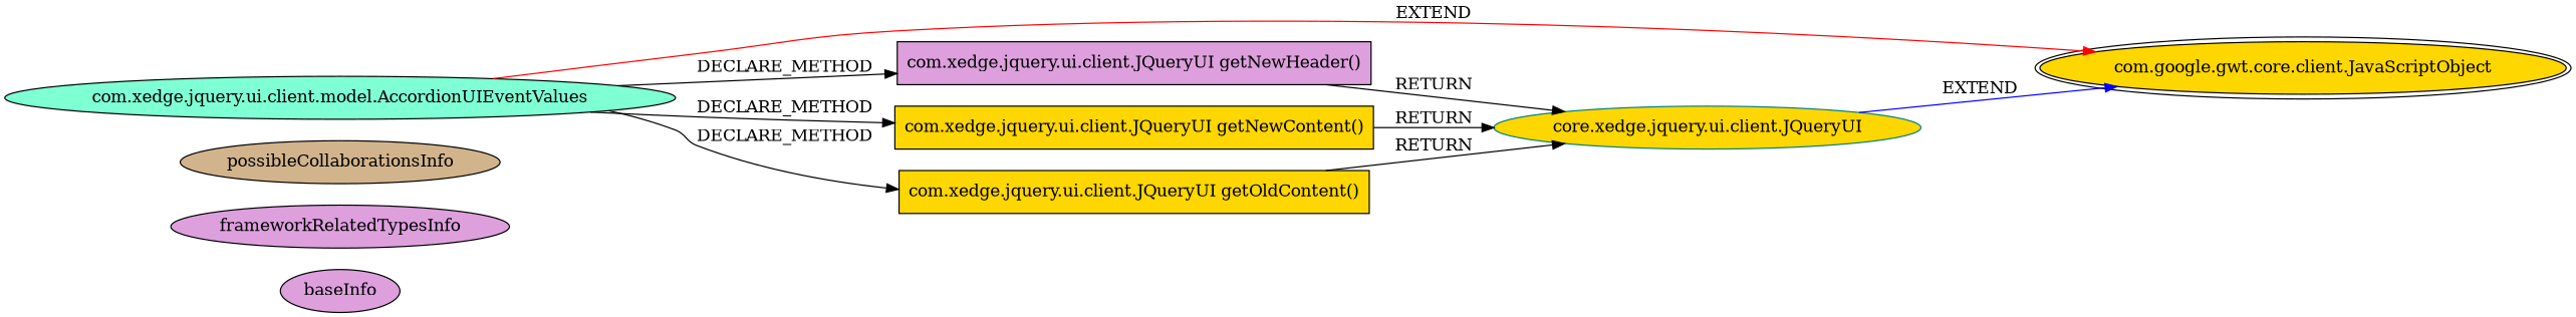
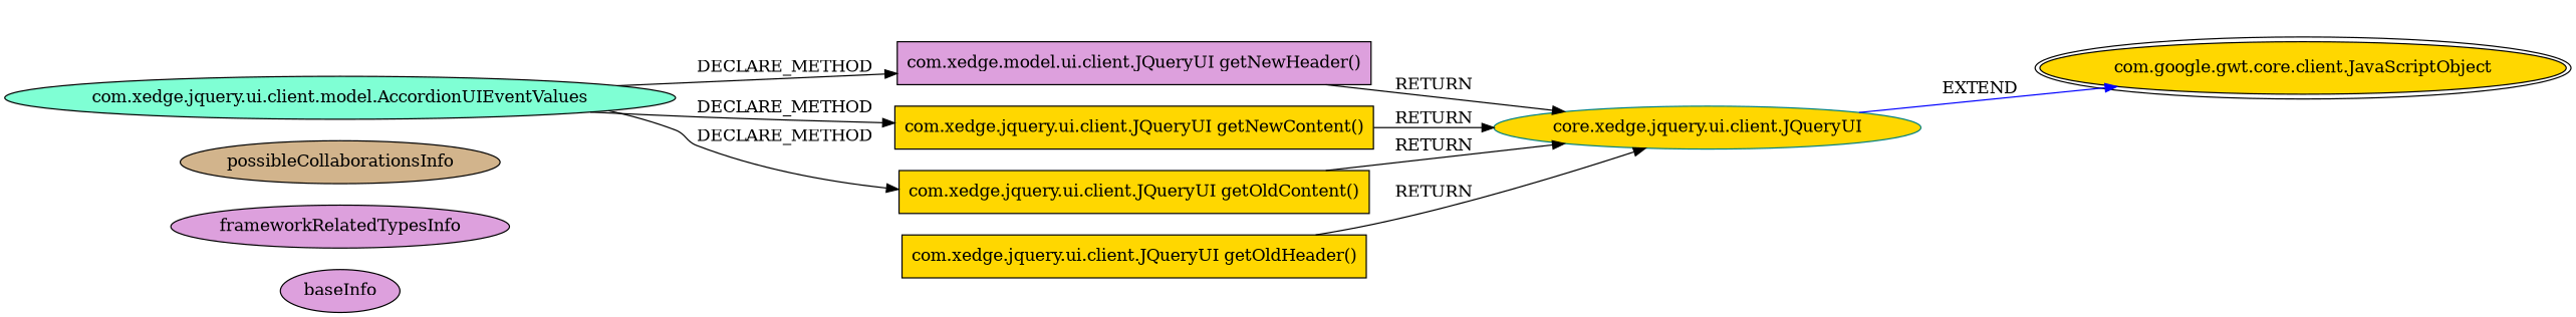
  digraph {
    rankdir=LR
    node [color=black fillcolor=gold style=filled isFrameworkType=false vertexType=CLIENT_METHOD_DECLARATION]
    baseInfo [category=extension_graph fillcolor=plum graphId=976 isAnonymous=false possibleRelation=true isFrameworkType="" vertexType=""]
    frameworkRelatedTypesInfo [0="com.google.gwt.core.client.JavaScriptObject" fillcolor=plum isFrameworkType="" vertexType=""]
    possibleCollaborationsInfo [0="976~CLIENT_METHOD_DECLARATION-RETURN_TYPE-CLIENT_METHOD_DECLARATION-RETURN_TYPE-CLIENT_METHOD_DECLARATION-RETURN_TYPE-CLIENT_METHOD_DECLARATION-RETURN_TYPE-~com.google.gwt.core.client.JavaScriptObject ~com.google.gwt.core.client.JavaScriptObject ~false~false" fillcolor=tan isFrameworkType="" vertexType=""]
    n4 [fillcolor=aquamarine label="com.xedge.jquery.ui.client.model.AccordionUIEventValues" vertexType=ROOT_CLIENT_CLASS_DECLARATION]
    n5 [isFrameworkType=true label="com.google.gwt.core.client.JavaScriptObject" peripheries=2 vertexType=FRAMEWORK_CLASS_TYPE]
-   n6 [fillcolor=plum label="com.xedge.jquery.ui.client.JQueryUI getNewHeader()" shape=box]
+   n6 [fillcolor=plum label="com.xedge.model.ui.client.JQueryUI getNewHeader()" shape=box]
    n7 [label="com.xedge.jquery.ui.client.JQueryUI getNewContent()" shape=box]
    n8 [label="com.xedge.jquery.ui.client.JQueryUI getOldContent()" shape=box]
    n9 [color=teal label="core.xedge.jquery.ui.client.JQueryUI" vertexType=REFERENCE_CLIENT_CLASS_DECLARATION]
-   n4 -> n5 [color=red label=EXTEND]
+   n10 [label="com.xedge.jquery.ui.client.JQueryUI getOldHeader()" shape=box]
    n4 -> n6 [label=DECLARE_METHOD]
    n4 -> n7 [label=DECLARE_METHOD]
    n4 -> n8 [label=DECLARE_METHOD]
    n6 -> n9 [label=RETURN]
    n7 -> n9 [label=RETURN]
    n8 -> n9 [label=RETURN]
    n9 -> n5 [color=blue label=EXTEND]
+   n10 -> n9 [label=RETURN]
  }
